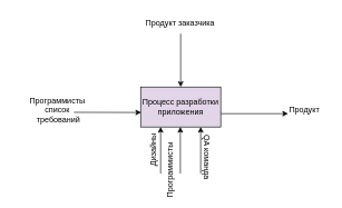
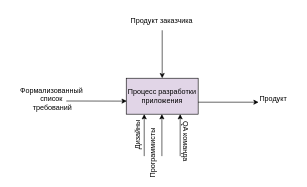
  <mxCell id="0" />
  <mxCell id="1" parent="0" />
  <mxCell id="2" value="Процесс разработки приложения" style="rounded=0;whiteSpace=wrap;html=1;fillColor=#e1d5e7;" parent="1" vertex="1"><mxGeometry x="210" y="130" width="120" height="60" as="geometry" /></mxCell>
  <mxCell id="3" value="" style="endArrow=classic;html=1;rounded=1;entryX=0.007;entryY=0.637;entryDx=0;entryDy=0;entryPerimeter=0;" parent="1" target="2" edge="1"><mxGeometry width="50" height="50" relative="1" as="geometry"><mxPoint x="110" y="168" as="sourcePoint" /><mxPoint x="320" y="190" as="targetPoint" /></mxGeometry></mxCell>
  <mxCell id="4" value="" style="endArrow=classic;html=1;rounded=1;entryX=0.007;entryY=0.637;entryDx=0;entryDy=0;entryPerimeter=0;" parent="1" edge="1"><mxGeometry width="50" height="50" relative="1" as="geometry"><mxPoint x="330" y="170" as="sourcePoint" /><mxPoint x="430.84" y="170" as="targetPoint" /></mxGeometry></mxCell>
  <mxCell id="5" value="" style="endArrow=classic;html=1;rounded=1;" parent="1" target="2" edge="1"><mxGeometry width="50" height="50" relative="1" as="geometry"><mxPoint x="270" y="50" as="sourcePoint" /><mxPoint x="320" y="190" as="targetPoint" /></mxGeometry></mxCell>
  <mxCell id="6" value="" style="endArrow=classic;html=1;rounded=1;entryX=0.25;entryY=1;entryDx=0;entryDy=0;" parent="1" target="2" edge="1"><mxGeometry width="50" height="50" relative="1" as="geometry"><mxPoint x="240" y="260" as="sourcePoint" /><mxPoint x="320" y="190" as="targetPoint" /></mxGeometry></mxCell>
  <mxCell id="7" value="" style="endArrow=classic;html=1;rounded=1;entryX=0.25;entryY=1;entryDx=0;entryDy=0;" parent="1" edge="1"><mxGeometry width="50" height="50" relative="1" as="geometry"><mxPoint x="269.5" y="260" as="sourcePoint" /><mxPoint x="269.5" y="190" as="targetPoint" /></mxGeometry></mxCell>
  <mxCell id="8" value="" style="endArrow=classic;html=1;rounded=1;entryX=0.25;entryY=1;entryDx=0;entryDy=0;" parent="1" edge="1"><mxGeometry width="50" height="50" relative="1" as="geometry"><mxPoint x="300" y="260" as="sourcePoint" /><mxPoint x="300" y="190" as="targetPoint" /></mxGeometry></mxCell>
  <mxCell id="9" value="Продукт заказчика" style="text;html=1;resizable=0;autosize=1;align=center;verticalAlign=middle;points=[];fillColor=none;strokeColor=none;rounded=0;" parent="1" vertex="1"><mxGeometry x="194" y="20" width="150" height="30" as="geometry" /></mxCell>
- <mxCell id="10" value="Программисты&lt;br&gt;список&lt;br&gt;&amp;nbsp;требований" style="text;html=1;resizable=0;autosize=1;align=center;verticalAlign=middle;points=[];fillColor=none;strokeColor=none;rounded=0;" parent="1" vertex="1"><mxGeometry x="20" y="135" width="130" height="60" as="geometry" /></mxCell>
+ <mxCell id="10" value="Формализованный&lt;br&gt;список&lt;br&gt;&amp;nbsp;требований" style="text;html=1;resizable=0;autosize=1;align=center;verticalAlign=middle;points=[];fillColor=none;strokeColor=none;rounded=0;" parent="1" vertex="1"><mxGeometry x="20" y="135" width="130" height="60" as="geometry" /></mxCell>
  <mxCell id="11" value="Продукт" style="text;html=1;resizable=0;autosize=1;align=center;verticalAlign=middle;points=[];fillColor=none;strokeColor=none;rounded=0;" parent="1" vertex="1"><mxGeometry x="420" y="150" width="70" height="30" as="geometry" /></mxCell>
  <mxCell id="12" value="Дизайны" style="text;html=1;resizable=0;autosize=1;align=center;verticalAlign=middle;points=[];fillColor=none;strokeColor=none;rounded=0;rotation=270;" parent="1" vertex="1"><mxGeometry x="194" y="210" width="70" height="30" as="geometry" /></mxCell>
  <mxCell id="13" value="Программисты" style="text;html=1;resizable=0;autosize=1;align=center;verticalAlign=middle;points=[];fillColor=none;strokeColor=none;rounded=0;rotation=270;" parent="1" vertex="1"><mxGeometry x="200" y="240" width="110" height="30" as="geometry" /></mxCell>
  <mxCell id="14" value="QA команда" style="text;html=1;resizable=0;autosize=1;align=center;verticalAlign=middle;points=[];fillColor=none;strokeColor=none;rounded=0;rotation=90;" parent="1" vertex="1"><mxGeometry x="264" y="220" width="90" height="30" as="geometry" /></mxCell>
